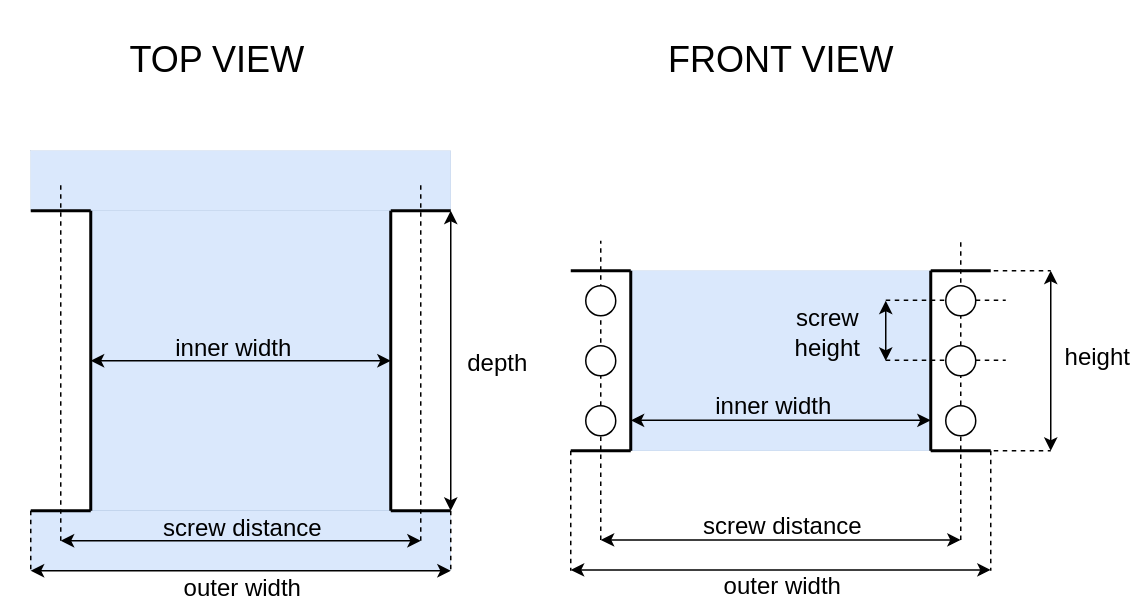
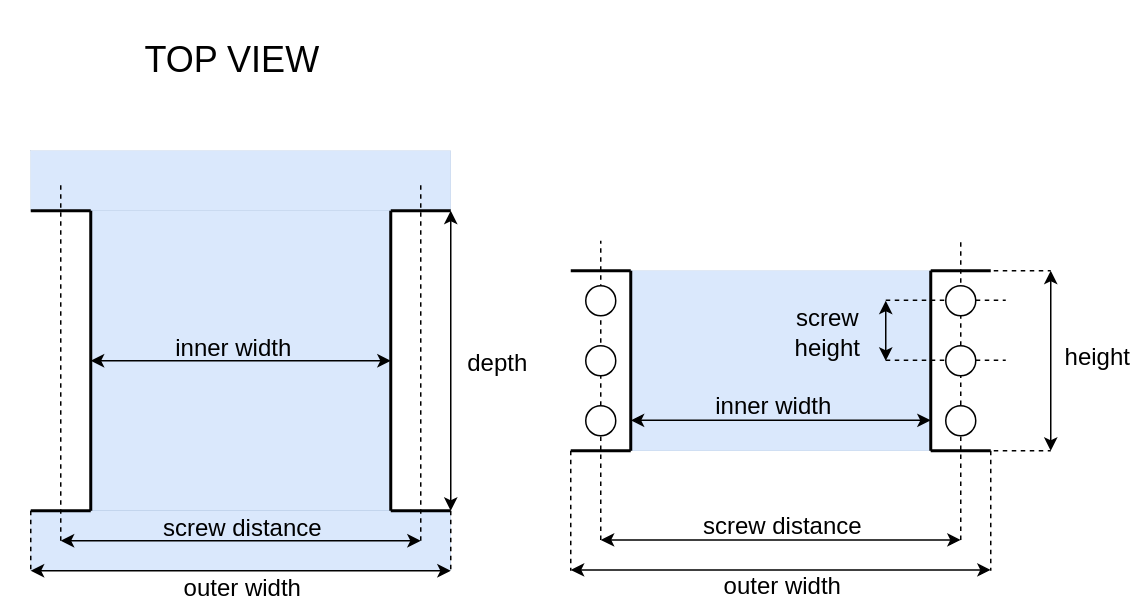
  <mxCell id="0" />
  <mxCell id="1" parent="0" />
  <mxCell id="2" value="" style="rounded=0;whiteSpace=wrap;html=1;strokeWidth=0;fillColor=#dae8fc;strokeColor=#6c8ebf;" parent="1" vertex="1"><mxGeometry x="60" y="140" width="200" height="200" as="geometry" /></mxCell>
  <mxCell id="3" value="" style="rounded=0;whiteSpace=wrap;html=1;strokeWidth=0;fillColor=#dae8fc;strokeColor=#6c8ebf;" parent="1" vertex="1"><mxGeometry x="20" y="340" width="280" height="40" as="geometry" /></mxCell>
  <mxCell id="4" value="" style="rounded=0;whiteSpace=wrap;html=1;strokeWidth=0;fillColor=#dae8fc;strokeColor=#6c8ebf;" parent="1" vertex="1"><mxGeometry x="20" y="100" width="280" height="40" as="geometry" /></mxCell>
  <mxCell id="5" value="" style="endArrow=none;html=1;rounded=0;strokeWidth=2;" parent="1" edge="1"><mxGeometry width="50" height="50" relative="1" as="geometry"><mxPoint x="60" y="340" as="sourcePoint" /><mxPoint x="60" y="140" as="targetPoint" /></mxGeometry></mxCell>
  <mxCell id="6" value="" style="endArrow=none;html=1;rounded=0;strokeWidth=2;" parent="1" edge="1"><mxGeometry width="50" height="50" relative="1" as="geometry"><mxPoint x="260" y="340" as="sourcePoint" /><mxPoint x="260" y="140" as="targetPoint" /></mxGeometry></mxCell>
  <mxCell id="7" value="" style="endArrow=none;html=1;rounded=0;strokeWidth=2;" parent="1" edge="1"><mxGeometry width="50" height="50" relative="1" as="geometry"><mxPoint x="20" y="340" as="sourcePoint" /><mxPoint x="60" y="340" as="targetPoint" /></mxGeometry></mxCell>
  <mxCell id="8" value="" style="endArrow=none;html=1;rounded=0;strokeWidth=2;" parent="1" edge="1"><mxGeometry width="50" height="50" relative="1" as="geometry"><mxPoint x="260" y="340" as="sourcePoint" /><mxPoint x="300" y="340" as="targetPoint" /></mxGeometry></mxCell>
  <mxCell id="9" value="" style="endArrow=none;html=1;rounded=0;strokeWidth=2;" parent="1" edge="1"><mxGeometry width="50" height="50" relative="1" as="geometry"><mxPoint x="20" y="140" as="sourcePoint" /><mxPoint x="60" y="140" as="targetPoint" /></mxGeometry></mxCell>
  <mxCell id="10" value="" style="endArrow=none;html=1;rounded=0;strokeWidth=2;" parent="1" edge="1"><mxGeometry width="50" height="50" relative="1" as="geometry"><mxPoint x="260" y="140" as="sourcePoint" /><mxPoint x="300" y="140" as="targetPoint" /></mxGeometry></mxCell>
  <mxCell id="11" value="" style="endArrow=none;dashed=1;html=1;rounded=0;" parent="1" edge="1"><mxGeometry width="50" height="50" relative="1" as="geometry"><mxPoint x="40" y="360" as="sourcePoint" /><mxPoint x="40" y="120" as="targetPoint" /></mxGeometry></mxCell>
  <mxCell id="12" value="" style="endArrow=none;dashed=1;html=1;rounded=0;" parent="1" edge="1"><mxGeometry width="50" height="50" relative="1" as="geometry"><mxPoint x="280" y="360" as="sourcePoint" /><mxPoint x="280" y="120" as="targetPoint" /></mxGeometry></mxCell>
  <mxCell id="13" value="" style="endArrow=classic;startArrow=classic;html=1;rounded=0;exitX=0;exitY=0.5;exitDx=0;exitDy=0;entryX=1;entryY=0.5;entryDx=0;entryDy=0;" parent="1" source="2" target="2" edge="1"><mxGeometry width="50" height="50" relative="1" as="geometry"><mxPoint x="130" y="300" as="sourcePoint" /><mxPoint x="180" y="250" as="targetPoint" /></mxGeometry></mxCell>
  <mxCell id="14" value="inner width" style="edgeLabel;html=1;align=center;verticalAlign=middle;resizable=0;points=[];labelBackgroundColor=none;fontSize=16;" parent="13" connectable="0" vertex="1"><mxGeometry x="0.193" y="1" relative="1" as="geometry"><mxPoint x="-25" y="-9" as="offset" /></mxGeometry></mxCell>
  <mxCell id="15" value="" style="endArrow=classic;startArrow=classic;html=1;rounded=0;exitX=0.25;exitY=1;exitDx=0;exitDy=0;entryX=0.25;entryY=0;entryDx=0;entryDy=0;" parent="1" edge="1"><mxGeometry width="50" height="50" relative="1" as="geometry"><mxPoint x="300" y="340" as="sourcePoint" /><mxPoint x="300" y="140" as="targetPoint" /></mxGeometry></mxCell>
  <mxCell id="16" value="depth" style="edgeLabel;html=1;align=center;verticalAlign=middle;resizable=0;points=[];fontSize=16;" parent="15" connectable="0" vertex="1"><mxGeometry x="-0.09" relative="1" as="geometry"><mxPoint x="30" y="-9" as="offset" /></mxGeometry></mxCell>
  <mxCell id="17" value="" style="endArrow=classic;startArrow=classic;html=1;rounded=0;" parent="1" edge="1"><mxGeometry width="50" height="50" relative="1" as="geometry"><mxPoint x="40" y="360" as="sourcePoint" /><mxPoint x="280" y="360" as="targetPoint" /></mxGeometry></mxCell>
  <mxCell id="18" value="screw distance" style="edgeLabel;html=1;align=center;verticalAlign=middle;resizable=0;points=[];labelBackgroundColor=none;fontSize=16;" parent="17" connectable="0" vertex="1"><mxGeometry x="-0.006" relative="1" as="geometry"><mxPoint x="1" y="-10" as="offset" /></mxGeometry></mxCell>
  <mxCell id="19" value="" style="endArrow=classic;startArrow=classic;html=1;rounded=0;" parent="1" edge="1"><mxGeometry width="50" height="50" relative="1" as="geometry"><mxPoint x="20" y="380" as="sourcePoint" /><mxPoint x="300" y="380" as="targetPoint" /></mxGeometry></mxCell>
  <mxCell id="20" value="outer width" style="edgeLabel;html=1;align=center;verticalAlign=middle;resizable=0;points=[];fontSize=16;" parent="19" connectable="0" vertex="1"><mxGeometry x="0.158" relative="1" as="geometry"><mxPoint x="-22" y="10" as="offset" /></mxGeometry></mxCell>
- <mxCell id="21" value="TOP VIEW" style="text;html=1;align=center;verticalAlign=middle;resizable=0;points=[];autosize=1;strokeColor=none;fillColor=none;fontSize=24;" parent="1" vertex="1"><mxGeometry x="74" y="20" width="140" height="40" as="geometry" /></mxCell>
- <mxCell id="22" value="FRONT VIEW" style="text;html=1;align=center;verticalAlign=middle;resizable=0;points=[];autosize=1;strokeColor=none;fillColor=none;fontSize=24;" parent="1" vertex="1"><mxGeometry x="435" y="20" width="170" height="40" as="geometry" /></mxCell>
+ <mxCell id="21" value="TOP VIEW" style="text;html=1;align=center;verticalAlign=middle;resizable=0;points=[];autosize=1;strokeColor=none;fillColor=none;fontSize=24;" parent="1" vertex="1"><mxGeometry x="84" y="20" width="140" height="40" as="geometry" /></mxCell>
  <mxCell id="23" value="" style="rounded=0;whiteSpace=wrap;html=1;strokeWidth=0;fillColor=#dae8fc;strokeColor=#6c8ebf;" parent="1" vertex="1"><mxGeometry x="420" y="180" width="200" height="120" as="geometry" /></mxCell>
  <mxCell id="24" value="" style="endArrow=none;html=1;rounded=0;strokeWidth=2;" parent="1" edge="1"><mxGeometry width="50" height="50" relative="1" as="geometry"><mxPoint x="420" y="300" as="sourcePoint" /><mxPoint x="420" y="180" as="targetPoint" /></mxGeometry></mxCell>
  <mxCell id="25" value="" style="endArrow=none;html=1;rounded=0;strokeWidth=2;" parent="1" edge="1"><mxGeometry width="50" height="50" relative="1" as="geometry"><mxPoint x="380" y="300" as="sourcePoint" /><mxPoint x="420" y="300" as="targetPoint" /></mxGeometry></mxCell>
  <mxCell id="26" value="" style="endArrow=none;html=1;rounded=0;strokeWidth=2;" parent="1" edge="1"><mxGeometry width="50" height="50" relative="1" as="geometry"><mxPoint x="620" y="300" as="sourcePoint" /><mxPoint x="660" y="300" as="targetPoint" /></mxGeometry></mxCell>
  <mxCell id="27" value="" style="endArrow=none;html=1;rounded=0;strokeWidth=2;" parent="1" edge="1"><mxGeometry width="50" height="50" relative="1" as="geometry"><mxPoint x="380" y="180" as="sourcePoint" /><mxPoint x="420" y="180" as="targetPoint" /></mxGeometry></mxCell>
  <mxCell id="28" value="" style="endArrow=none;html=1;rounded=0;strokeWidth=2;" parent="1" edge="1"><mxGeometry width="50" height="50" relative="1" as="geometry"><mxPoint x="620" y="180" as="sourcePoint" /><mxPoint x="660" y="180" as="targetPoint" /></mxGeometry></mxCell>
  <mxCell id="29" value="" style="endArrow=none;dashed=1;html=1;rounded=0;" parent="1" source="45" edge="1"><mxGeometry width="50" height="50" relative="1" as="geometry"><mxPoint x="400" y="359.43" as="sourcePoint" /><mxPoint x="400" y="160" as="targetPoint" /></mxGeometry></mxCell>
  <mxCell id="30" value="" style="endArrow=none;dashed=1;html=1;rounded=0;" parent="1" source="50" edge="1"><mxGeometry width="50" height="50" relative="1" as="geometry"><mxPoint x="640" y="359.43" as="sourcePoint" /><mxPoint x="640" y="160" as="targetPoint" /></mxGeometry></mxCell>
  <mxCell id="31" value="" style="endArrow=classic;startArrow=classic;html=1;rounded=0;exitX=0;exitY=0.5;exitDx=0;exitDy=0;entryX=1;entryY=0.5;entryDx=0;entryDy=0;" parent="1" edge="1"><mxGeometry width="50" height="50" relative="1" as="geometry"><mxPoint x="420" y="279.71" as="sourcePoint" /><mxPoint x="620" y="279.71" as="targetPoint" /></mxGeometry></mxCell>
  <mxCell id="32" value="inner width" style="edgeLabel;html=1;align=center;verticalAlign=middle;resizable=0;points=[];labelBackgroundColor=none;fontSize=16;" parent="31" connectable="0" vertex="1"><mxGeometry x="0.193" y="1" relative="1" as="geometry"><mxPoint x="-25" y="-9" as="offset" /></mxGeometry></mxCell>
  <mxCell id="33" value="" style="endArrow=classic;startArrow=classic;html=1;rounded=0;" parent="1" edge="1"><mxGeometry width="50" height="50" relative="1" as="geometry"><mxPoint x="700" y="300" as="sourcePoint" /><mxPoint x="700" y="180" as="targetPoint" /></mxGeometry></mxCell>
  <mxCell id="34" value="height" style="edgeLabel;html=1;align=center;verticalAlign=middle;resizable=0;points=[];fontSize=16;" parent="33" connectable="0" vertex="1"><mxGeometry x="-0.09" relative="1" as="geometry"><mxPoint x="30" y="-9" as="offset" /></mxGeometry></mxCell>
  <mxCell id="35" value="" style="endArrow=classic;startArrow=classic;html=1;rounded=0;" parent="1" edge="1"><mxGeometry width="50" height="50" relative="1" as="geometry"><mxPoint x="400" y="359.43" as="sourcePoint" /><mxPoint x="640" y="359.43" as="targetPoint" /></mxGeometry></mxCell>
  <mxCell id="36" value="screw distance" style="edgeLabel;html=1;align=center;verticalAlign=middle;resizable=0;points=[];labelBackgroundColor=none;fontSize=16;" parent="35" connectable="0" vertex="1"><mxGeometry x="-0.006" relative="1" as="geometry"><mxPoint x="1" y="-10" as="offset" /></mxGeometry></mxCell>
  <mxCell id="37" value="" style="endArrow=classic;startArrow=classic;html=1;rounded=0;" parent="1" edge="1"><mxGeometry width="50" height="50" relative="1" as="geometry"><mxPoint x="380" y="379.43" as="sourcePoint" /><mxPoint x="660" y="379.43" as="targetPoint" /></mxGeometry></mxCell>
  <mxCell id="38" value="outer width" style="edgeLabel;html=1;align=center;verticalAlign=middle;resizable=0;points=[];fontSize=16;" parent="37" connectable="0" vertex="1"><mxGeometry x="0.158" relative="1" as="geometry"><mxPoint x="-22" y="10" as="offset" /></mxGeometry></mxCell>
  <mxCell id="39" value="" style="endArrow=none;html=1;rounded=0;strokeWidth=2;" parent="1" edge="1"><mxGeometry width="50" height="50" relative="1" as="geometry"><mxPoint x="620" y="300" as="sourcePoint" /><mxPoint x="620" y="180" as="targetPoint" /></mxGeometry></mxCell>
  <mxCell id="40" value="" style="endArrow=none;dashed=1;html=1;rounded=0;" parent="1" target="50" edge="1"><mxGeometry width="50" height="50" relative="1" as="geometry"><mxPoint x="640" y="359.43" as="sourcePoint" /><mxPoint x="640" y="119.43" as="targetPoint" /></mxGeometry></mxCell>
  <mxCell id="41" value="" style="ellipse;whiteSpace=wrap;html=1;aspect=fixed;" parent="1" vertex="1"><mxGeometry x="630" y="270" width="20" height="20" as="geometry" /></mxCell>
  <mxCell id="42" value="" style="ellipse;whiteSpace=wrap;html=1;aspect=fixed;" parent="1" vertex="1"><mxGeometry x="390" y="230" width="20" height="20" as="geometry" /></mxCell>
  <mxCell id="43" value="" style="ellipse;whiteSpace=wrap;html=1;aspect=fixed;" parent="1" vertex="1"><mxGeometry x="390" y="190" width="20" height="20" as="geometry" /></mxCell>
  <mxCell id="44" value="" style="endArrow=none;dashed=1;html=1;rounded=0;" parent="1" target="45" edge="1"><mxGeometry width="50" height="50" relative="1" as="geometry"><mxPoint x="400" y="359.43" as="sourcePoint" /><mxPoint x="400" y="119.43" as="targetPoint" /></mxGeometry></mxCell>
  <mxCell id="45" value="" style="ellipse;whiteSpace=wrap;html=1;aspect=fixed;" parent="1" vertex="1"><mxGeometry x="390" y="270" width="20" height="20" as="geometry" /></mxCell>
  <mxCell id="46" value="" style="endArrow=classic;startArrow=classic;html=1;rounded=0;" parent="1" edge="1"><mxGeometry width="50" height="50" relative="1" as="geometry"><mxPoint x="590" y="240" as="sourcePoint" /><mxPoint x="590" y="200" as="targetPoint" /></mxGeometry></mxCell>
  <mxCell id="47" value="screw&lt;div&gt;height&lt;/div&gt;" style="edgeLabel;html=1;align=center;verticalAlign=middle;resizable=0;points=[];fontSize=16;labelBackgroundColor=none;" parent="46" connectable="0" vertex="1"><mxGeometry x="-0.09" relative="1" as="geometry"><mxPoint x="-40" y="-2" as="offset" /></mxGeometry></mxCell>
  <mxCell id="48" value="" style="endArrow=none;dashed=1;html=1;rounded=0;" parent="1" edge="1"><mxGeometry width="50" height="50" relative="1" as="geometry"><mxPoint x="590" y="199.71" as="sourcePoint" /><mxPoint x="670" y="199.71" as="targetPoint" /></mxGeometry></mxCell>
  <mxCell id="49" value="" style="endArrow=none;dashed=1;html=1;rounded=0;" parent="1" edge="1"><mxGeometry width="50" height="50" relative="1" as="geometry"><mxPoint x="590" y="239.71" as="sourcePoint" /><mxPoint x="670" y="239.71" as="targetPoint" /></mxGeometry></mxCell>
  <mxCell id="50" value="" style="ellipse;whiteSpace=wrap;html=1;aspect=fixed;" parent="1" vertex="1"><mxGeometry x="630" y="230" width="20" height="20" as="geometry" /></mxCell>
  <mxCell id="51" value="" style="ellipse;whiteSpace=wrap;html=1;aspect=fixed;" parent="1" vertex="1"><mxGeometry x="630" y="190" width="20" height="20" as="geometry" /></mxCell>
  <mxCell id="52" value="" style="endArrow=none;dashed=1;html=1;rounded=0;" parent="1" edge="1"><mxGeometry width="50" height="50" relative="1" as="geometry"><mxPoint x="620" y="180" as="sourcePoint" /><mxPoint x="700" y="180" as="targetPoint" /></mxGeometry></mxCell>
  <mxCell id="53" value="" style="endArrow=none;dashed=1;html=1;rounded=0;" parent="1" edge="1"><mxGeometry width="50" height="50" relative="1" as="geometry"><mxPoint x="620" y="300" as="sourcePoint" /><mxPoint x="700" y="300" as="targetPoint" /></mxGeometry></mxCell>
  <mxCell id="54" value="" style="endArrow=none;dashed=1;html=1;rounded=0;" parent="1" edge="1"><mxGeometry width="50" height="50" relative="1" as="geometry"><mxPoint x="660" y="300" as="sourcePoint" /><mxPoint x="660" y="380" as="targetPoint" /></mxGeometry></mxCell>
  <mxCell id="55" value="" style="endArrow=none;dashed=1;html=1;rounded=0;" parent="1" edge="1"><mxGeometry width="50" height="50" relative="1" as="geometry"><mxPoint x="380" y="300" as="sourcePoint" /><mxPoint x="380" y="380" as="targetPoint" /></mxGeometry></mxCell>
  <mxCell id="56" value="" style="endArrow=none;dashed=1;html=1;rounded=0;" parent="1" edge="1"><mxGeometry width="50" height="50" relative="1" as="geometry"><mxPoint x="300" y="340" as="sourcePoint" /><mxPoint x="300" y="380" as="targetPoint" /></mxGeometry></mxCell>
  <mxCell id="57" value="" style="endArrow=none;dashed=1;html=1;rounded=0;" parent="1" edge="1"><mxGeometry width="50" height="50" relative="1" as="geometry"><mxPoint x="20" y="340" as="sourcePoint" /><mxPoint x="20" y="380" as="targetPoint" /></mxGeometry></mxCell>
